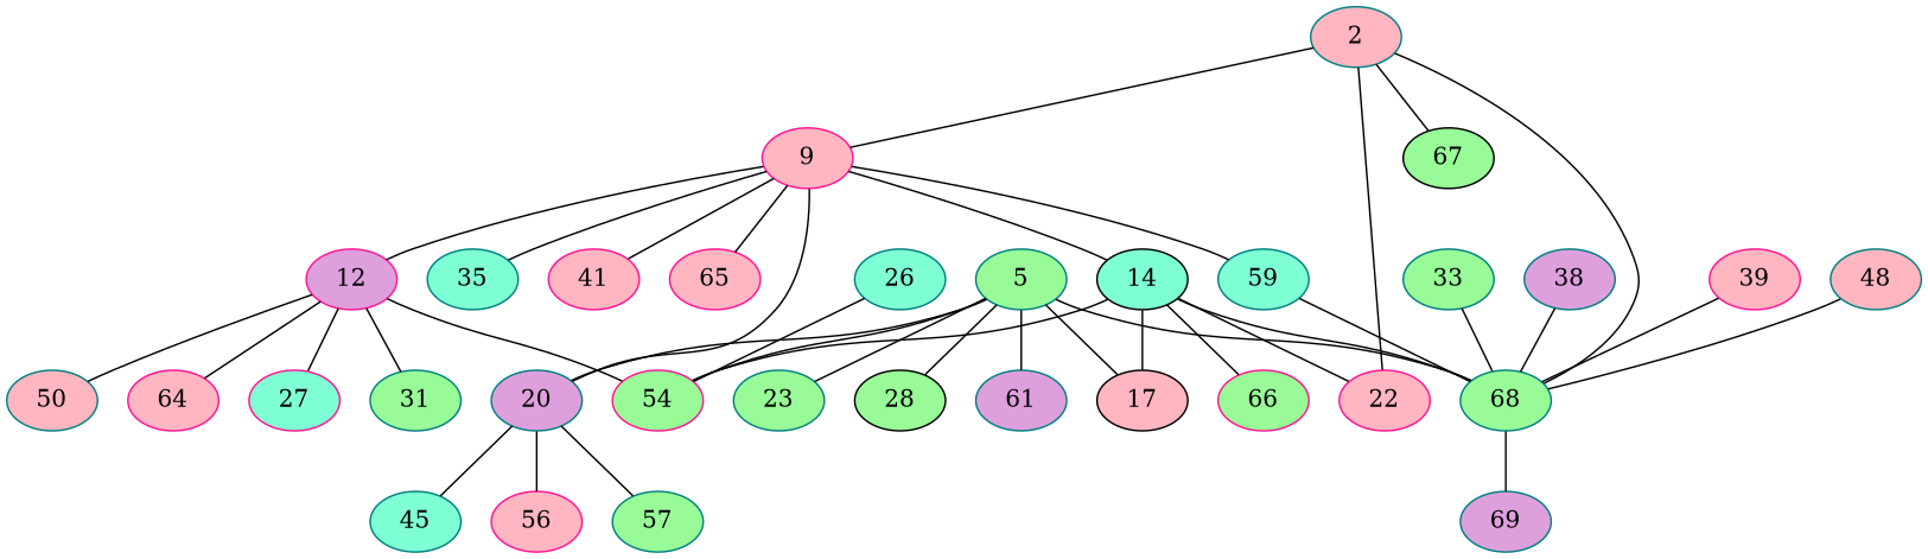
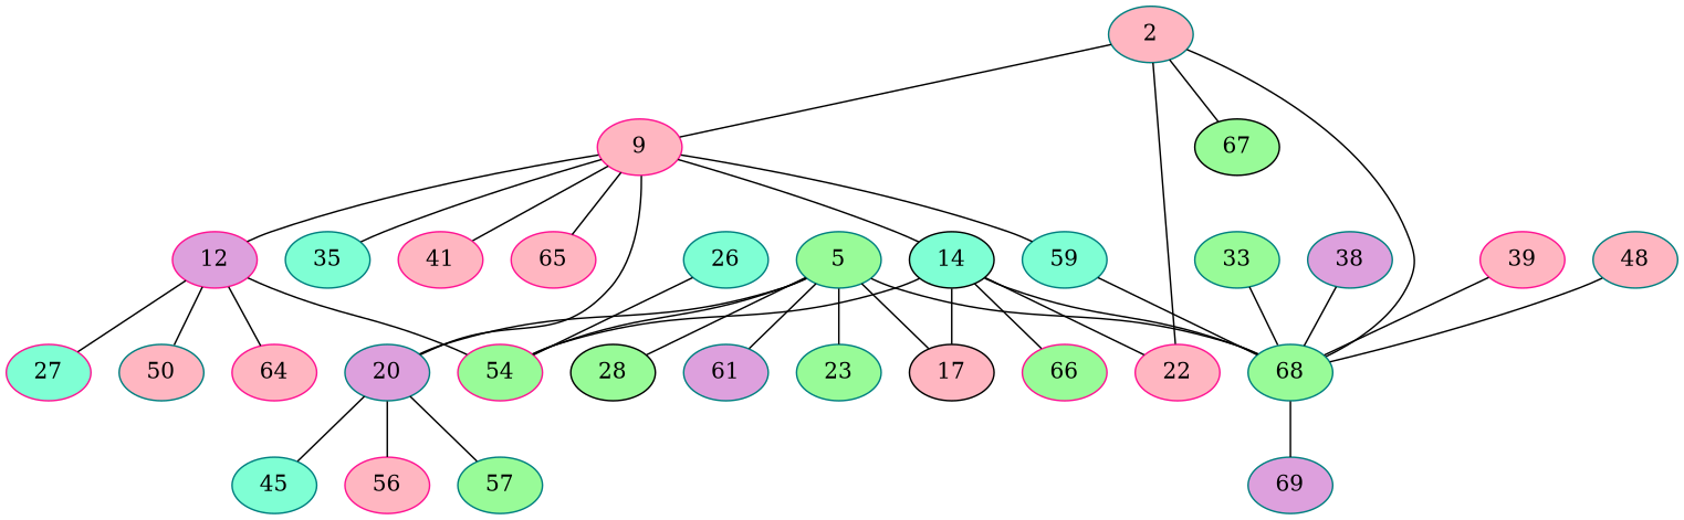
  graph {
    node [color=teal fillcolor=lightpink style=filled]
    2 [super="+1"]
    9 [color=deeppink super="+3"]
    22 [color=deeppink]
    67 [color=black fillcolor=palegreen super="+32+37+47"]
    68 [fillcolor=palegreen super="+44+63+6+62"]
    20 [fillcolor=plum super="+18+8"]
    12 [color=deeppink fillcolor=plum]
    14 [color=black fillcolor=aquamarine]
    35 [fillcolor=aquamarine]
    41 [color=deeppink super="+30"]
    59 [fillcolor=aquamarine super="+36"]
    65 [color=deeppink super="+52+58+60"]
    69 [fillcolor=plum]
    5 [fillcolor=palegreen]
    17 [color=black]
    23 [fillcolor=palegreen super="+21"]
    28 [color=black fillcolor=palegreen]
    54 [color=deeppink fillcolor=palegreen super="+11"]
    61 [fillcolor=plum super="+53"]
    45 [fillcolor=aquamarine]
    56 [color=deeppink super="+51"]
    57 [fillcolor=palegreen super="+16+46"]
    27 [color=deeppink fillcolor=aquamarine]
-   31 [fillcolor=palegreen]
    50
    64 [color=deeppink super="+40+43+55"]
    66 [color=deeppink fillcolor=palegreen]
    26 [fillcolor=aquamarine]
    33 [fillcolor=palegreen]
    38 [fillcolor=plum]
    39 [color=deeppink]
    48
    2 -- 9 [weight=2]
    2 -- 22
    2 -- 67
    2 -- 68
    9 -- 20 [weight=2]
    9 -- 12 [weight=2]
    9 -- 14 [weight=2]
    9 -- 35
    9 -- 41
    9 -- 59
    9 -- 65
    68 -- 69
    20 -- 45
    20 -- 56
    20 -- 57
    12 -- 54 [weight=2]
    12 -- 27
-   12 -- 31
    12 -- 50
    12 -- 64
    14 -- 22
    14 -- 68 [weight=2]
    14 -- 17
    14 -- 54
    14 -- 66
    59 -- 68
    5 -- 68 [weight=4]
    5 -- 20
    5 -- 17
    5 -- 23
    5 -- 28
    5 -- 54
    5 -- 61
    26 -- 54
    33 -- 68
    38 -- 68
    39 -- 68
    48 -- 68
  }
